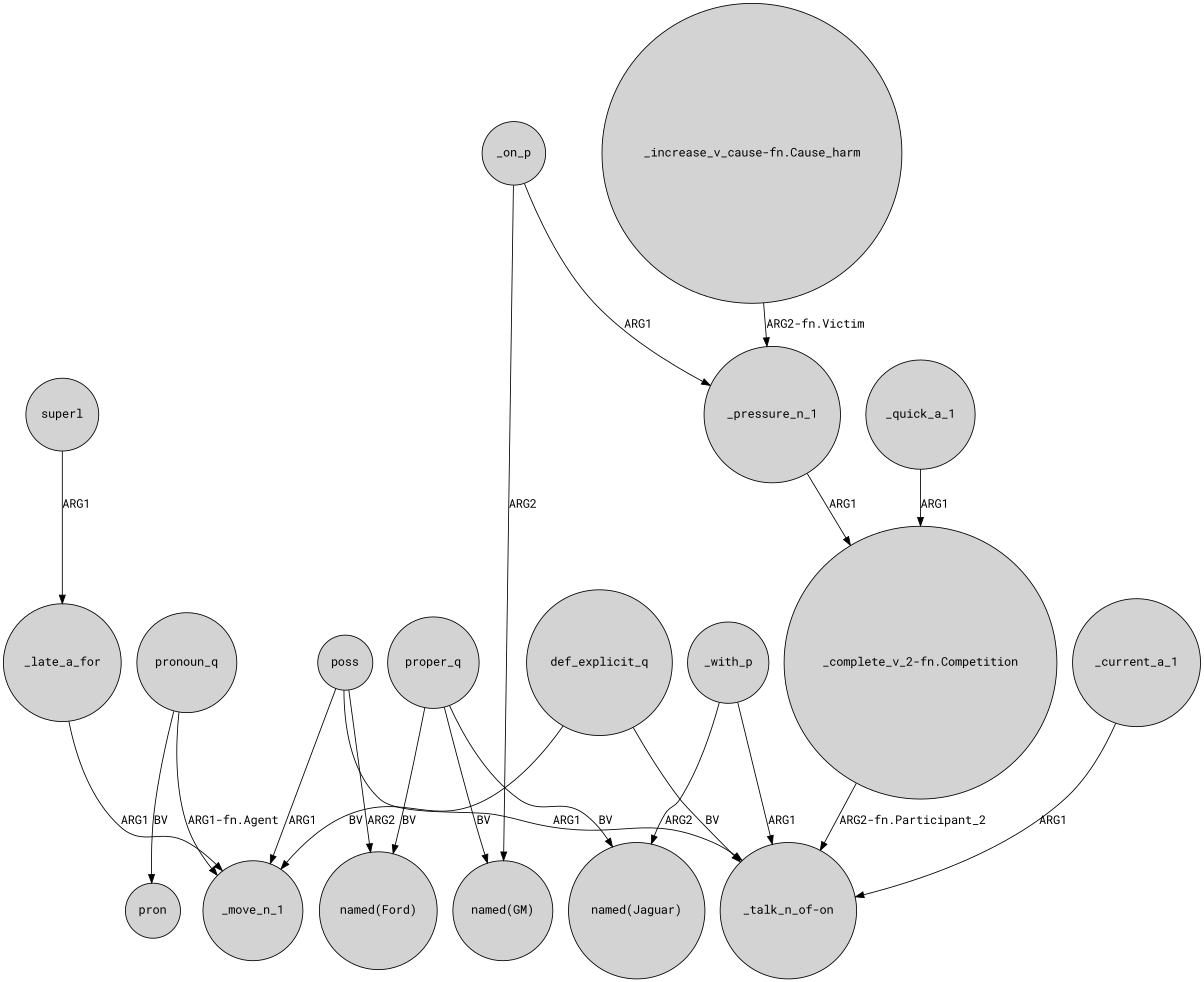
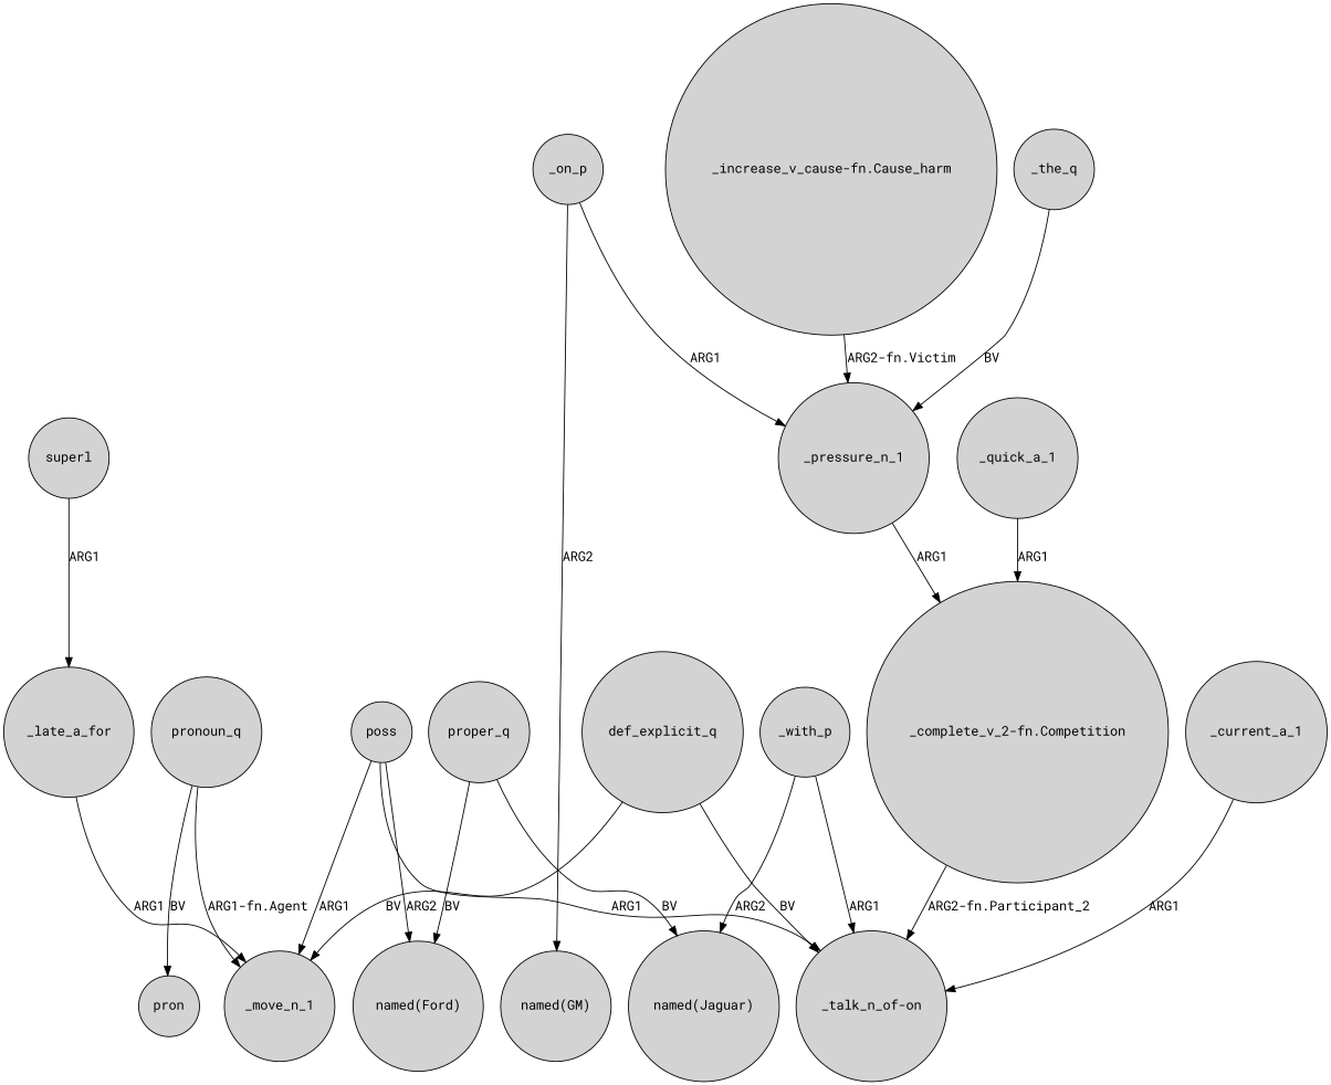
  digraph {
    fontname="Roboto Mono"
    node [fontname="Roboto Mono" shape=circle style=filled]
    edge [fontname="Roboto Mono"]
    _pressure_n_1
    "_complete_v_2-fn.Competition"
    "_talk_n_of-on"
    poss
    _move_n_1
    "named(Ford)"
    proper_q
    "named(GM)"
    "named(Jaguar)"
    _on_p
    _quick_a_1
    superl
    _late_a_for
    pronoun_q
    pron
    "_increase_v_cause-fn.Cause_harm"
    _with_p
    _current_a_1
    def_explicit_q
+   _the_q
    _pressure_n_1 -> "_complete_v_2-fn.Competition" [label=ARG1]
    "_complete_v_2-fn.Competition" -> "_talk_n_of-on" [label="ARG2-fn.Participant_2"]
    poss -> "_talk_n_of-on" [label=ARG1]
    poss -> _move_n_1 [label=ARG1]
    poss -> "named(Ford)" [label=ARG2]
    proper_q -> "named(Ford)" [label=BV]
-   proper_q -> "named(GM)" [label=BV]
    proper_q -> "named(Jaguar)" [label=BV]
    _on_p -> _pressure_n_1 [label=ARG1]
    _on_p -> "named(GM)" [label=ARG2]
    _quick_a_1 -> "_complete_v_2-fn.Competition" [label=ARG1]
    superl -> _late_a_for [label=ARG1]
    _late_a_for -> _move_n_1 [label=ARG1]
    pronoun_q -> _move_n_1 [label="ARG1-fn.Agent"]
    pronoun_q -> pron [label=BV]
    "_increase_v_cause-fn.Cause_harm" -> _pressure_n_1 [label="ARG2-fn.Victim"]
    _with_p -> "_talk_n_of-on" [label=ARG1]
    _with_p -> "named(Jaguar)" [label=ARG2]
    _current_a_1 -> "_talk_n_of-on" [label=ARG1]
    def_explicit_q -> "_talk_n_of-on" [label=BV]
    def_explicit_q -> _move_n_1 [label=BV]
+   _the_q -> _pressure_n_1 [label=BV]
  }
